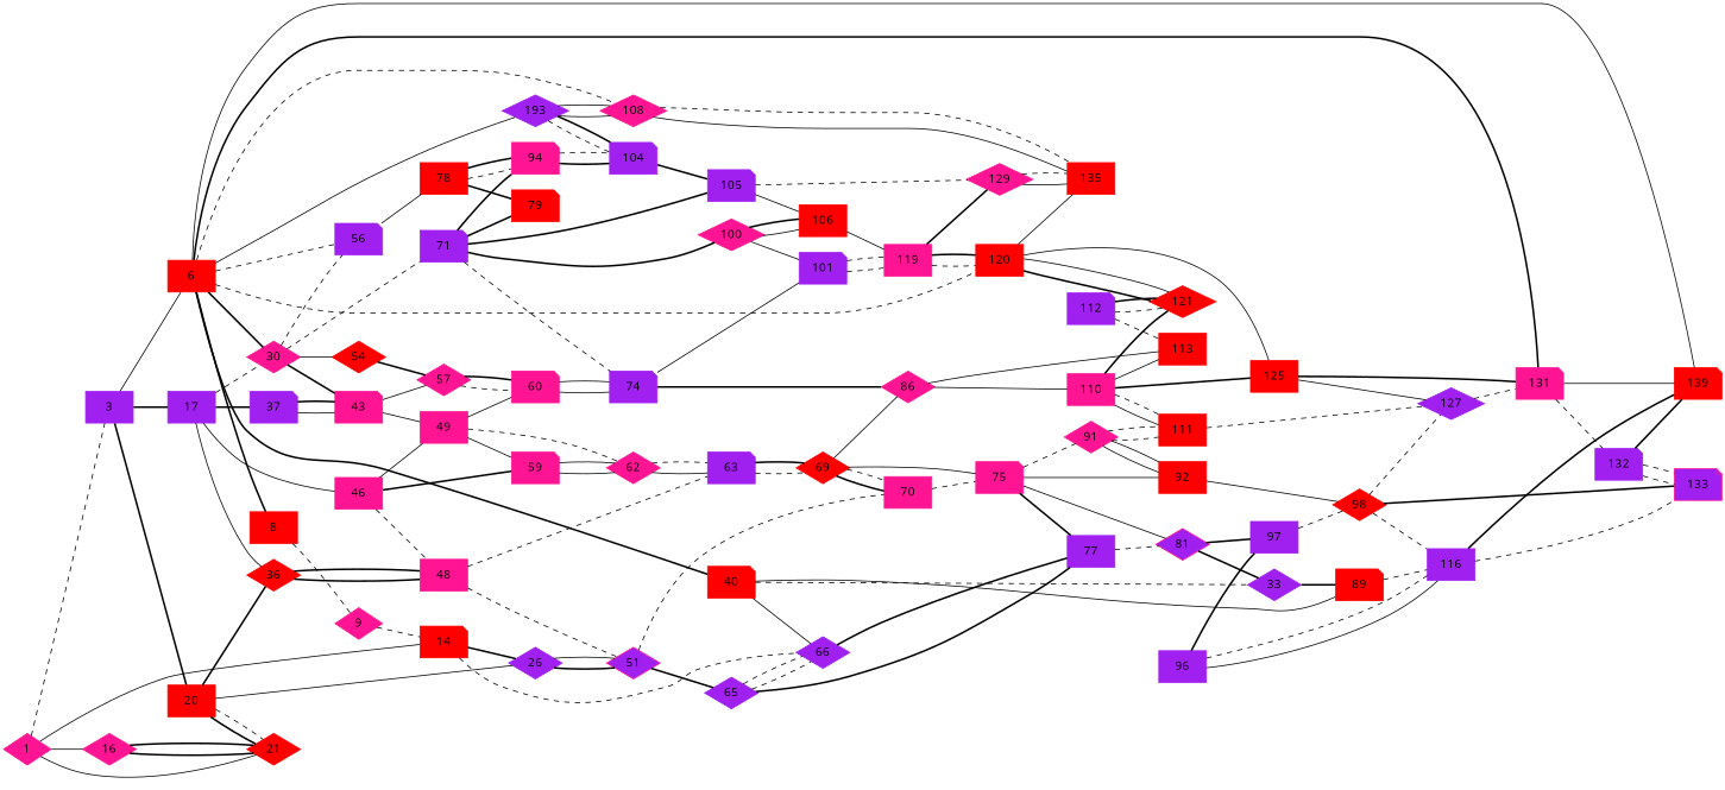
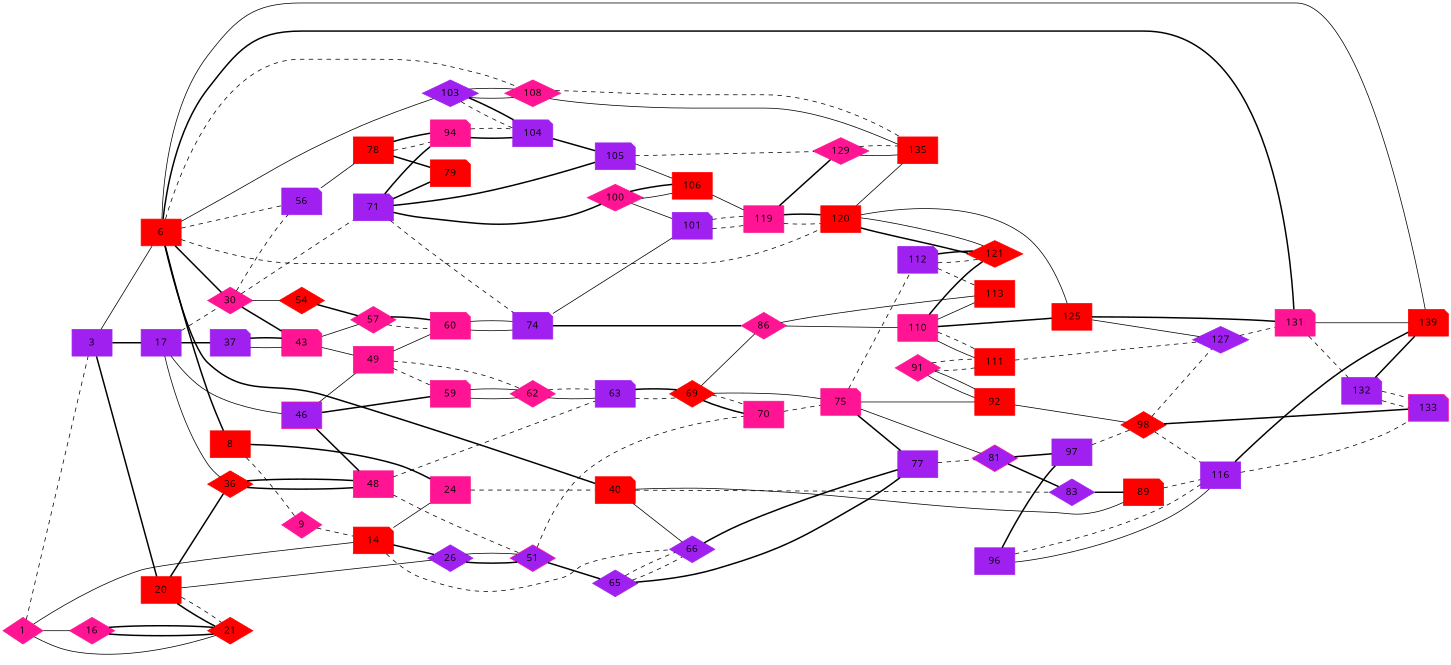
  graph {
    fontname="Open Sans"
    rankdir=LR
    node [color=deeppink fontname="Open Sans" shape=diamond style=filled]
    edge [fontname="Open Sans" style=dashed]
    1 [super="+2+11"]
    3 [color=purple shape=box super="+19+4"]
    14 [color=red shape=note super="+27+15"]
    16
    21 [color=red]
    6 [color=red shape=box super="+7+28+107"]
    17 [color=purple shape=box super="+23+18"]
    20 [color=red shape=box super="+25"]
+   24 [shape=box super="+39"]
    26 [color=purple]
    66 [color=purple super="+67"]
    8 [color=red shape=box]
    30 [super="+31+52"]
    40 [color=red shape=note super="+41+68"]
    56 [color=purple shape=note]
-   103 [color=purple label=193]
+   103 [color=purple]
    108
    120 [color=red shape=box super="+136"]
    131 [shape=note super="+134"]
    139 [color=red shape=note super="+140"]
    36 [color=red]
    37 [color=purple shape=note]
-   46 [shape=box super="+47"]
+   46 [shape=box super="+47" fillcolor=purple]
    9
    43 [shape=note super="+44"]
    54 [color=red]
    71 [color=purple shape=note super="+72"]
-   83 [color=purple super="+88" label=33]
+   83 [color=purple super="+88"]
    89 [color=red shape=note]
    78 [color=red shape=box]
    104 [color=purple shape=note]
    135 [color=red shape=box]
    121 [color=red]
    125 [color=red shape=box super="+126"]
    132 [color=purple shape=note]
    51 [fillcolor=purple super="+64"]
    77 [color=purple shape=box super="+80"]
    48 [shape=box super="+50"]
    49 [shape=box super="+58"]
    57
    59 [shape=note]
    65 [color=purple]
    70 [shape=box]
    74 [color=purple shape=note super="+85"]
    79 [color=red shape=note]
    94 [shape=note]
    100
    105 [color=purple shape=note super="+115"]
    63 [color=purple shape=note]
    116 [color=purple shape=box super="+117"]
    60 [shape=note]
    62
    69 [color=red super="+87"]
    75 [shape=note super="+76+90"]
    86 [super="+109"]
    101 [color=purple shape=note]
    81 [fillcolor=purple super="+82"]
    91
    92 [color=red shape=box]
    110 [shape=box super="+114"]
    113 [color=red shape=box]
    106 [color=red shape=box]
    129
    119 [shape=box super="+122"]
    112 [color=purple shape=note]
    97 [color=purple shape=box]
    111 [color=red shape=box]
    98 [color=red super="+99"]
    96 [color=purple shape=box]
    133 [fillcolor=purple shape=note]
    127 [color=purple super="+128"]
    1 -- 3
    1 -- 14 [style=solid]
    1 -- 16 [style=solid weight=2]
    1 -- 21 [style=solid]
    3 -- 6 [style=solid weight=2]
    3 -- 17 [style=bold weight=3]
    3 -- 20 [style=bold]
+   14 -- 24 [style=solid weight=2]
    14 -- 26 [style=bold]
    14 -- 66
    16 -- 21 [style=bold]
    16 -- 21 [style=bold]
    6 -- 8 [style=bold]
    6 -- 30 [style=bold]
    6 -- 40 [style=bold]
    6 -- 56
    6 -- 103 [style=solid]
    6 -- 108
    6 -- 120
    6 -- 131 [style=bold]
    6 -- 139 [style=solid weight=2]
    17 -- 30
    17 -- 36 [style=solid]
    17 -- 37 [style=bold weight=2]
    17 -- 46 [style=solid]
    20 -- 21 [style=bold]
    20 -- 21
    20 -- 26 [style=solid]
    20 -- 36 [style=bold]
+   24 -- 40
    26 -- 51 [style=bold]
    26 -- 51 [style=solid]
    66 -- 77 [style=bold]
+   8 -- 24 [style=bold]
    8 -- 9
    30 -- 56
    30 -- 43 [style=bold]
    30 -- 54 [style=solid weight=2]
    30 -- 71
    40 -- 66 [style=solid]
    40 -- 83
    40 -- 89 [style=solid]
    56 -- 78 [style=solid]
    103 -- 108 [style=solid]
    103 -- 108 [style=solid]
    103 -- 104
    103 -- 104 [style=bold]
    108 -- 135 [style=solid]
    108 -- 135
    120 -- 135 [style=solid]
    120 -- 121 [style=bold]
    120 -- 121 [style=solid]
    120 -- 125 [style=solid]
    131 -- 139 [style=solid]
    131 -- 132
    36 -- 48 [style=bold]
    36 -- 48 [style=bold]
    37 -- 43 [style=solid]
    37 -- 43 [style=bold]
-   46 -- 48
+   46 -- 48 [style=bold]
    46 -- 49 [style=solid]
    46 -- 59 [style=bold]
    9 -- 14
    43 -- 49 [style=solid]
    43 -- 57 [style=solid]
    54 -- 57 [style=bold]
    71 -- 74
    71 -- 79 [style=bold weight=2]
    71 -- 94 [style=bold]
    71 -- 100 [style=bold]
    71 -- 105 [style=bold]
    83 -- 89 [style=bold]
    89 -- 116
    78 -- 79 [style=bold]
    78 -- 94
    78 -- 94 [style=bold]
    104 -- 105 [style=bold]
    125 -- 131 [style=bold]
    125 -- 127 [style=solid]
    132 -- 139 [style=bold]
    132 -- 133
    132 -- 133
    51 -- 65 [style=bold]
    51 -- 70
    77 -- 81
    48 -- 51
    48 -- 63
-   49 -- 59 [style=solid]
+   49 -- 59
    49 -- 60 [style=solid]
    49 -- 62
    57 -- 60
    57 -- 60 [style=bold]
    59 -- 62 [style=solid]
    59 -- 62 [style=solid]
    65 -- 66
    65 -- 66
    65 -- 77 [style=bold]
    70 -- 75
    74 -- 86 [style=bold]
    74 -- 101 [style=solid]
    94 -- 104 [style=bold]
    94 -- 104
    100 -- 101 [style=solid]
    100 -- 106 [style=solid]
    100 -- 106 [style=bold]
    105 -- 106 [style=solid]
    105 -- 129
    63 -- 69
    63 -- 69 [style=bold]
    116 -- 139 [style=bold]
    116 -- 133
    60 -- 74 [style=solid]
    60 -- 74 [style=solid]
    62 -- 63 [style=solid]
    62 -- 63
    69 -- 70 [style=bold]
    69 -- 70
    69 -- 75 [style=solid]
    69 -- 86 [style=solid]
    75 -- 77 [style=bold]
    75 -- 81 [style=solid]
-   75 -- 91
+   75 -- 112
    75 -- 92 [style=solid]
    86 -- 110 [style=solid]
    86 -- 113 [style=solid]
    101 -- 119
    101 -- 119
    81 -- 83 [style=bold]
    81 -- 97 [style=bold]
    91 -- 92 [style=solid]
    91 -- 92 [style=solid]
    91 -- 111
    91 -- 111
    92 -- 98 [style=solid]
    110 -- 121 [style=bold]
    110 -- 125 [style=bold]
    110 -- 113 [style=solid]
    110 -- 111 [style=solid]
    110 -- 111
    106 -- 119 [style=solid]
    129 -- 135 [style=solid]
    129 -- 135
    119 -- 120
    119 -- 120 [style=bold]
    119 -- 129 [style=bold]
    112 -- 121
    112 -- 121 [style=bold]
    112 -- 113
    97 -- 98
    111 -- 127
    98 -- 116
    98 -- 133 [style=bold]
    98 -- 127
    96 -- 116 [style=solid]
    96 -- 116
    96 -- 97 [style=bold]
    127 -- 131 [weight=2]
  }
